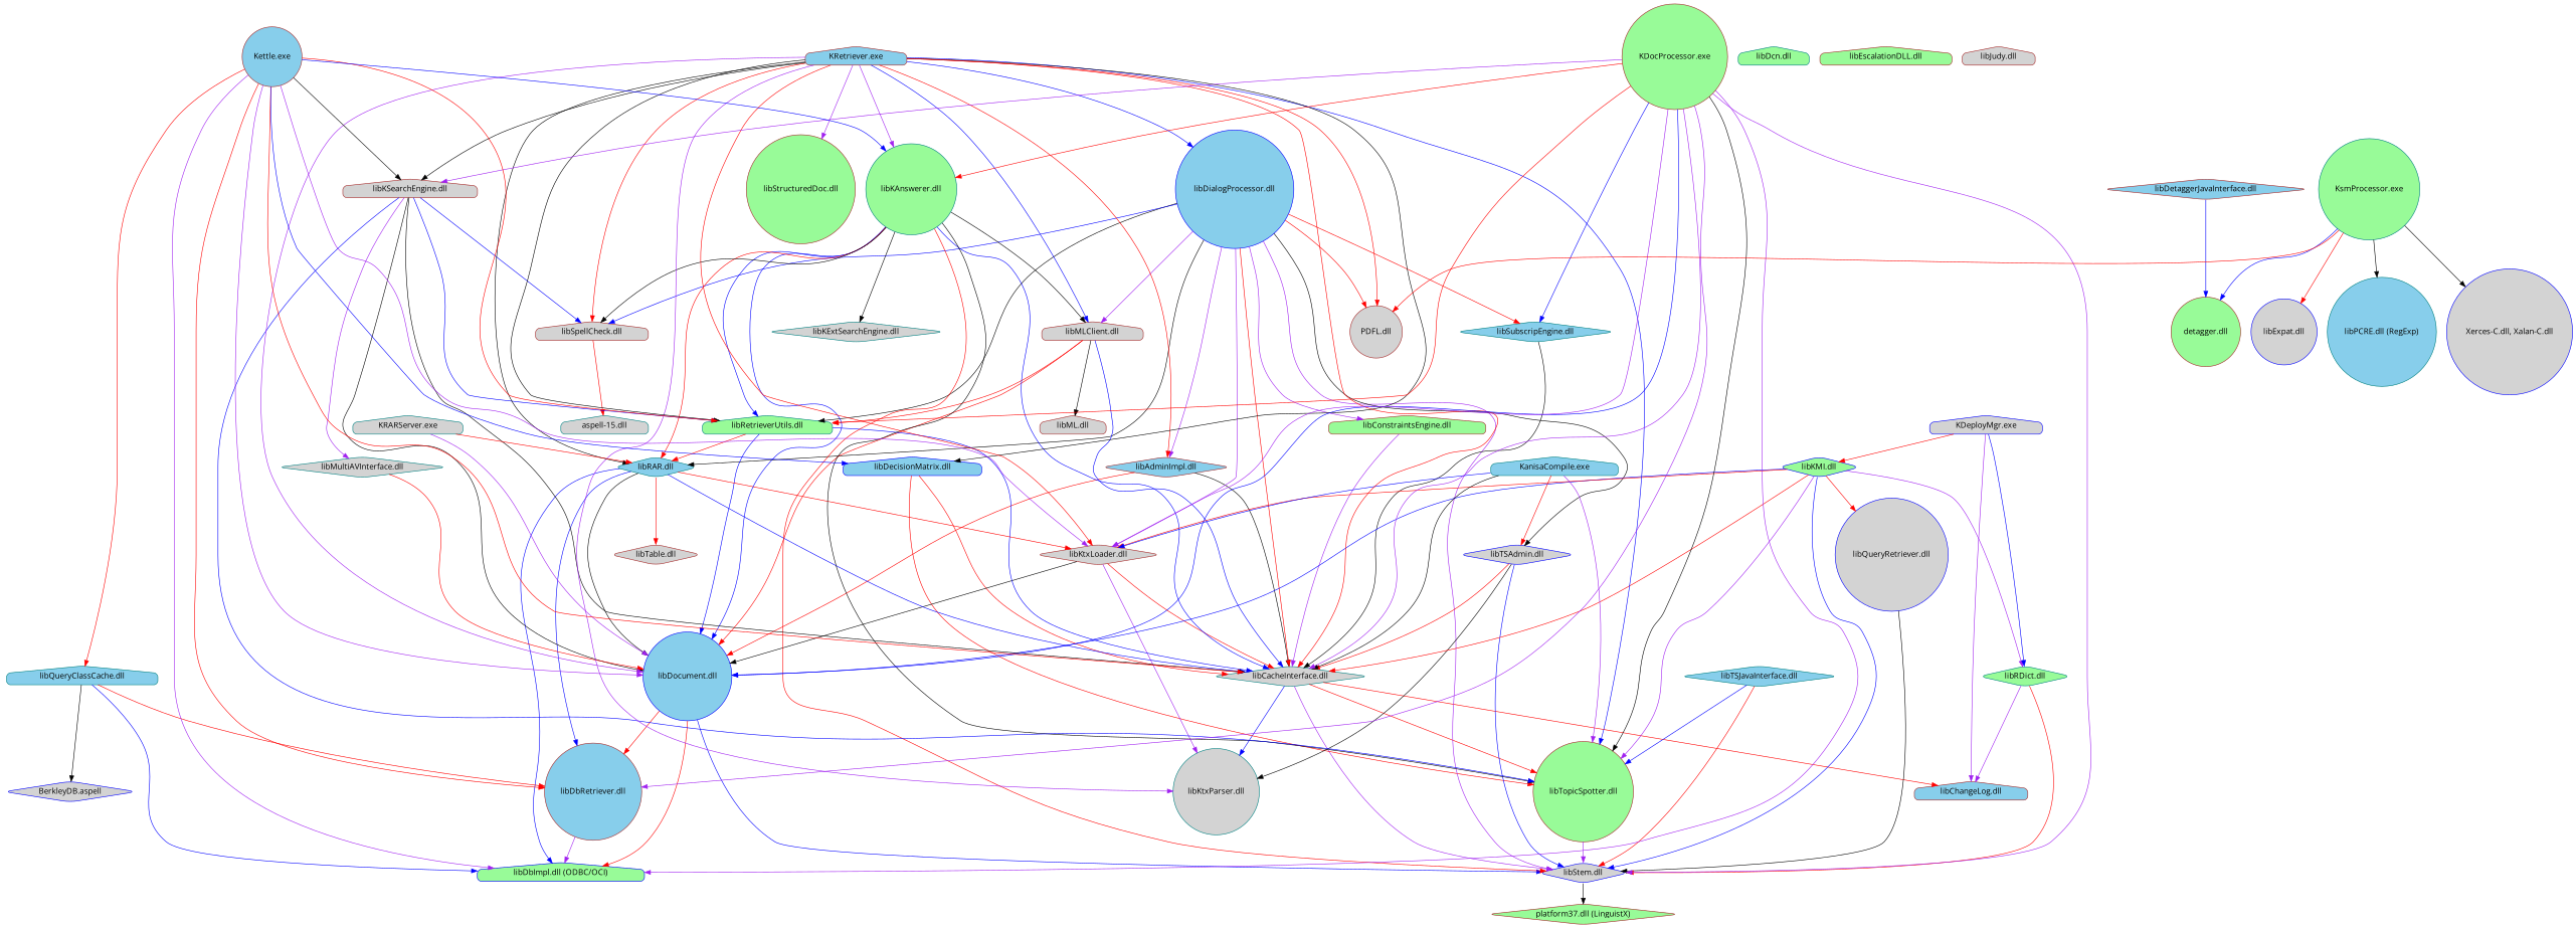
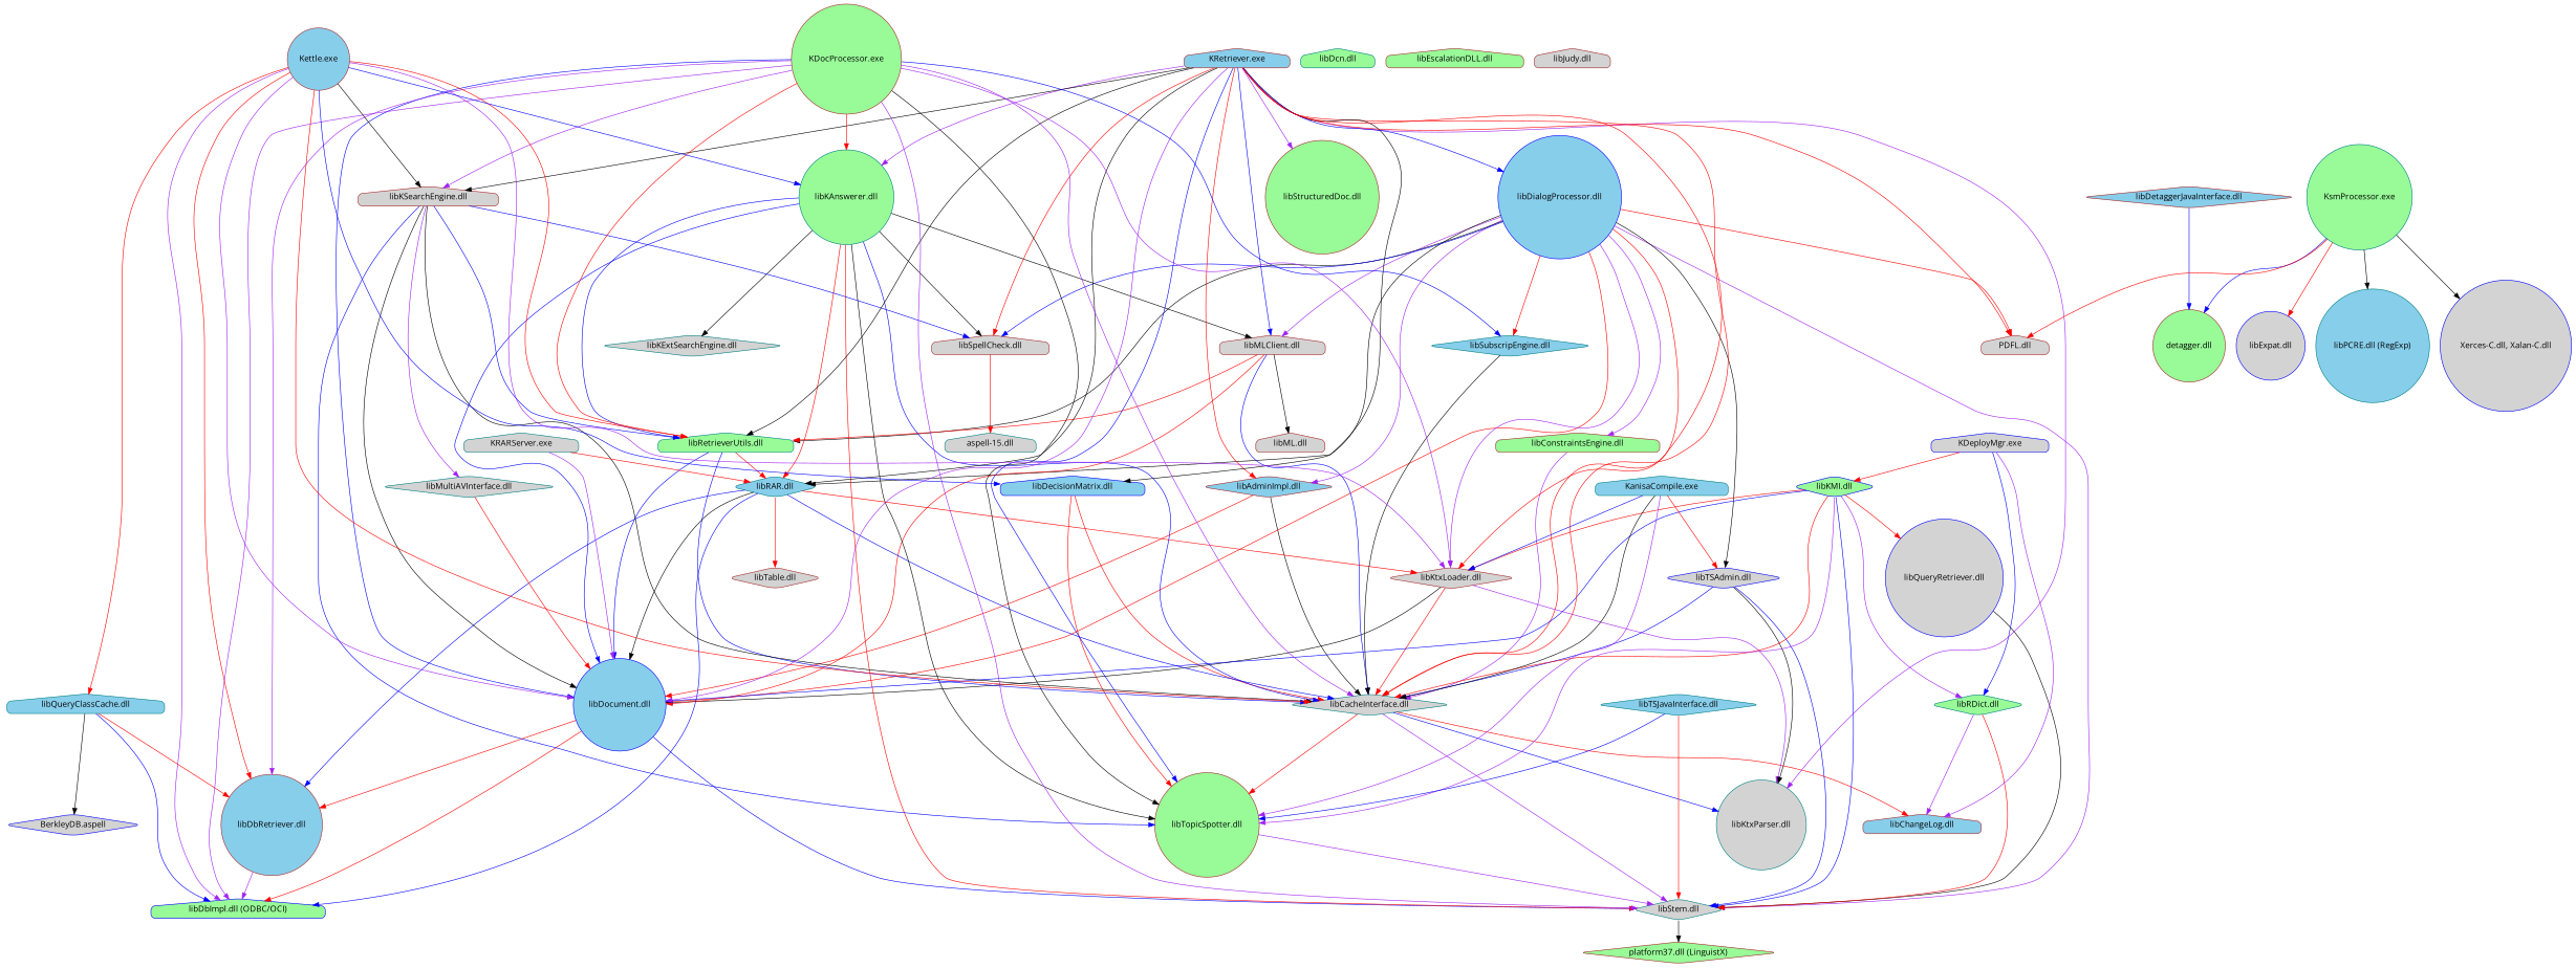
  digraph {
    compound=true
    fontname="Open Sans"
    node [color=brown fillcolor=lightgrey fontname="Open Sans" shape=house style="rounded,filled"]
    edge [color=red fontname="Open Sans"]
    n1 [fillcolor=skyblue label="libAdminImpl.dll" shape=diamond]
    n2 [color=teal label="libCacheInterface.dll" shape=diamond]
    n3 [color=blue fillcolor=skyblue label="libDocument.dll" shape=circle]
    n4 [fillcolor=skyblue label="libChangeLog.dll"]
    n5 [color=teal label="libKtxParser.dll" shape=circle]
-   n6 [color=blue label="libStem.dll" shape=diamond]
+   n6 [color=teal label="libStem.dll" shape=diamond]
    n7 [fillcolor=palegreen label="libTopicSpotter.dll" shape=circle]
    n8 [fillcolor=skyblue label="libDbRetriever.dll" shape=circle]
    n9 [color=blue fillcolor=palegreen label="libDbImpl.dll (ODBC/OCI)"]
    n10 [fillcolor=palegreen label="platform37.dll (LinguistX)" shape=diamond]
    n11 [fillcolor=palegreen label="libConstraintsEngine.dll"]
    n12 [color=blue fillcolor=skyblue label="libDecisionMatrix.dll"]
    n13 [fillcolor=skyblue label="libDetaggerJavaInterface.dll" shape=diamond]
    n14 [fillcolor=palegreen label="detagger.dll" shape=circle]
    n15 [color=blue fillcolor=skyblue label="libDialogProcessor.dll" shape=circle]
    n16 [label="libKtxLoader.dll" shape=diamond]
    n17 [label="libMLClient.dll"]
    n18 [color=teal fillcolor=palegreen label="libRetrieverUtils.dll"]
    n19 [color=teal fillcolor=skyblue label="libRAR.dll" shape=diamond]
    n20 [label="libSpellCheck.dll"]
    n21 [color=teal fillcolor=skyblue label="libSubscripEngine.dll" shape=diamond]
    n22 [color=blue label="libTSAdmin.dll" shape=diamond]
-   n23 [label="PDFL.dll" shape=circle]
+   n23 [label="PDFL.dll"]
    n24 [color=teal fillcolor=palegreen label="libKAnswerer.dll" shape=circle]
    n25 [color=teal label="libKExtSearchEngine.dll" shape=diamond]
    n26 [label="libML.dll"]
    n27 [label="libTable.dll" shape=diamond]
    n28 [color=teal label="aspell-15.dll"]
    n29 [color=blue fillcolor=palegreen label="libKMI.dll" shape=diamond]
    n30 [color=blue label="libQueryRetriever.dll" shape=circle]
    n31 [color=teal fillcolor=palegreen label="libRDict.dll" shape=diamond]
    n32 [label="libKSearchEngine.dll"]
    n33 [color=teal label="libMultiAVInterface.dll" shape=diamond]
    n34 [color=teal fillcolor=skyblue label="libQueryClassCache.dll"]
    n35 [color=blue label="BerkleyDB.aspell" shape=diamond]
    n36 [color=teal fillcolor=skyblue label="libTSJavaInterface.dll" shape=diamond]
    n37 [color=teal fillcolor=skyblue label="KanisaCompile.exe"]
    n38 [color=blue label="KDeployMgr.exe"]
    n39 [fillcolor=skyblue label="KRetriever.exe"]
    n40 [fillcolor=palegreen label="libStructuredDoc.dll" shape=circle]
    n41 [fillcolor=palegreen label="KDocProcessor.exe" shape=circle]
    n42 [color=teal label="KRARServer.exe"]
    n43 [color=teal fillcolor=palegreen label="KsmProcessor.exe" shape=circle]
    n44 [color=blue label="libExpat.dll" shape=circle]
    n45 [color=teal fillcolor=skyblue label="libPCRE.dll (RegExp)" shape=circle]
    n46 [color=blue label="Xerces-C.dll, Xalan-C.dll" shape=circle]
    n47 [fillcolor=skyblue label="Kettle.exe" shape=circle]
    n48 [color=teal fillcolor=palegreen label="libDcn.dll"]
    n49 [fillcolor=palegreen label="libEscalationDLL.dll"]
    n50 [label="libJudy.dll"]
    n1 -> n2 [color=black]
    n1 -> n3
    n2 -> n4
    n2 -> n5 [color=blue]
    n2 -> n6 [color=purple]
    n2 -> n7
    n3 -> n6 [color=blue]
    n3 -> n8
    n3 -> n9
    n6 -> n10 [color=black]
    n7 -> n6 [color=purple]
    n8 -> n9 [color=purple]
    n11 -> n2 [color=purple]
    n12 -> n2
    n12 -> n7
    n13 -> n14 [color=blue]
    n15 -> n1 [color=purple]
    n15 -> n2
+   n15 -> n3
    n15 -> n6 [color=purple]
    n15 -> n11 [color=purple]
    n15 -> n16 [color=purple]
    n15 -> n17 [color=purple]
    n15 -> n18 [color=black]
    n15 -> n19 [color=black]
    n15 -> n20 [color=blue]
    n15 -> n21
    n15 -> n22 [color=black]
    n15 -> n23
    n16 -> n2
    n16 -> n3 [color=black]
    n16 -> n5 [color=purple]
    n17 -> n2 [color=blue]
    n17 -> n3
    n17 -> n18
    n17 -> n26 [color=black]
    n18 -> n2 [color=blue]
    n18 -> n3 [color=blue]
    n18 -> n19
    n19 -> n2 [color=blue]
    n19 -> n3 [color=black]
    n19 -> n8 [color=blue]
    n19 -> n9 [color=blue]
    n19 -> n16
    n19 -> n27
    n20 -> n28
    n21 -> n2 [color=black]
-   n22 -> n2
+   n22 -> n2 [color=blue]
    n22 -> n5 [color=black]
    n22 -> n6 [color=blue]
    n24 -> n2 [color=blue]
    n24 -> n3 [color=blue]
    n24 -> n6
    n24 -> n7 [color=black]
    n24 -> n17 [color=black]
    n24 -> n18 [color=blue]
    n24 -> n19
    n24 -> n20 [color=black]
    n24 -> n25 [color=black]
    n29 -> n2
    n29 -> n3 [color=blue]
    n29 -> n6 [color=blue]
    n29 -> n7 [color=purple]
    n29 -> n16
    n29 -> n30
    n29 -> n31 [color=purple]
    n30 -> n6 [color=black]
    n31 -> n4 [color=purple]
    n31 -> n6
    n32 -> n2 [color=black]
    n32 -> n3 [color=black]
    n32 -> n7 [color=blue]
    n32 -> n18 [color=blue]
    n32 -> n20 [color=blue]
    n32 -> n33 [color=purple]
    n33 -> n3
    n34 -> n8
    n34 -> n9 [color=blue]
    n34 -> n35 [color=black]
    n36 -> n6
    n36 -> n7 [color=blue]
    n37 -> n2 [color=black]
    n37 -> n7 [color=purple]
    n37 -> n16 [color=blue]
    n37 -> n22
    n38 -> n4 [color=purple]
    n38 -> n29
    n38 -> n31 [color=blue]
    n39 -> n1
    n39 -> n2
    n39 -> n3 [color=purple]
    n39 -> n5 [color=purple]
    n39 -> n7 [color=blue]
    n39 -> n12 [color=black]
    n39 -> n15 [color=blue]
    n39 -> n16
    n39 -> n17 [color=blue]
    n39 -> n18 [color=black]
    n39 -> n19 [color=black]
    n39 -> n20
    n39 -> n23
    n39 -> n24 [color=purple]
    n39 -> n32 [color=black]
    n39 -> n40 [color=purple]
    n41 -> n2 [color=purple]
    n41 -> n3 [color=blue]
    n41 -> n6 [color=purple]
    n41 -> n7 [color=black]
    n41 -> n8 [color=purple]
    n41 -> n9 [color=purple]
    n41 -> n16 [color=purple]
    n41 -> n18
    n41 -> n21 [color=blue]
    n41 -> n24
    n41 -> n32 [color=purple]
    n42 -> n3 [color=purple]
    n42 -> n19
    n43 -> n14 [color=blue]
    n43 -> n23
    n43 -> n44
    n43 -> n45 [color=black]
    n43 -> n46 [color=black]
    n47 -> n2
    n47 -> n3 [color=purple]
    n47 -> n8
    n47 -> n9 [color=purple]
    n47 -> n12 [color=blue]
    n47 -> n16 [color=purple]
    n47 -> n18
    n47 -> n24 [color=blue]
    n47 -> n32 [color=black]
    n47 -> n34
  }
